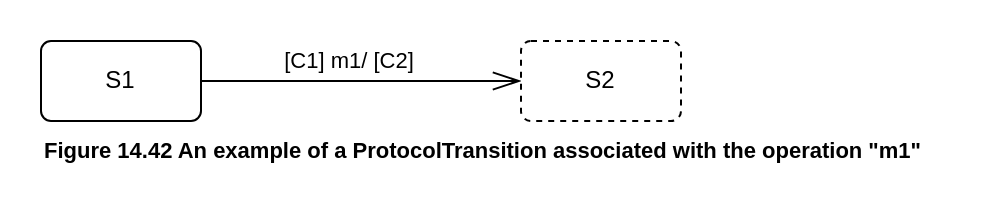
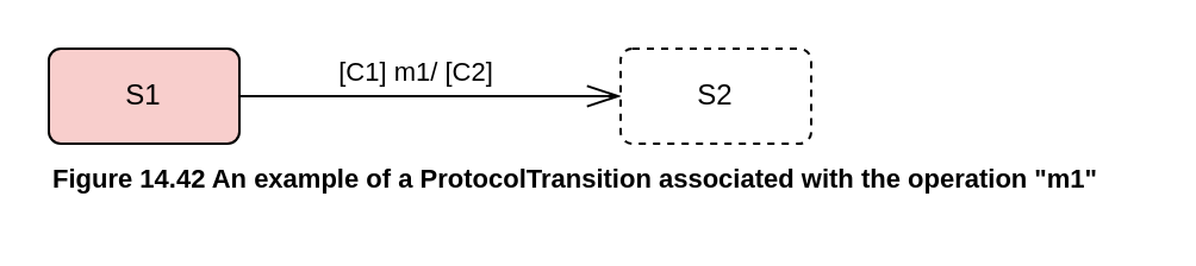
  <mxCell id="0" />
  <mxCell id="1" parent="0" />
  <mxCell id="2" style="edgeStyle=orthogonalEdgeStyle;rounded=0;orthogonalLoop=1;jettySize=auto;html=1;exitX=1;exitY=0.5;exitDx=0;exitDy=0;entryX=0;entryY=0.5;entryDx=0;entryDy=0;endSize=12;endArrow=openThin;endFill=0;" edge="1" parent="1" source="4" target="5"><mxGeometry relative="1" as="geometry" /></mxCell>
  <mxCell id="3" value="[C1] m1/ [C2]" style="edgeLabel;html=1;align=center;verticalAlign=middle;resizable=0;points=[];fontSize=11;fontFamily=Helvetica;fontColor=default;" vertex="1" connectable="0" parent="2"><mxGeometry x="-0.338" y="1" relative="1" as="geometry"><mxPoint x="20" y="-10" as="offset" /></mxGeometry></mxCell>
- <mxCell id="4" value="S1" style="html=1;align=center;verticalAlign=middle;rounded=1;absoluteArcSize=1;arcSize=10;dashed=0;whiteSpace=wrap;" vertex="1" parent="1"><mxGeometry width="80" height="40" as="geometry" x="20" y="20" /></mxCell>
+ <mxCell id="4" value="S1" style="html=1;align=center;verticalAlign=middle;rounded=1;absoluteArcSize=1;arcSize=10;dashed=0;whiteSpace=wrap;fillColor=#f8cecc;" vertex="1" parent="1"><mxGeometry width="80" height="40" as="geometry" x="20" y="20" /></mxCell>
  <mxCell id="5" value="S2" style="html=1;align=center;verticalAlign=middle;rounded=1;absoluteArcSize=1;arcSize=10;dashed=1;whiteSpace=wrap;" vertex="1" parent="1"><mxGeometry x="260" width="80" height="40" as="geometry" y="20" /></mxCell>
  <mxCell id="6" value="&lt;b&gt;Figure 14.42 An example of a ProtocolTransition associated with the operation &quot;m1&quot;&lt;/b&gt;" style="text;html=1;align=left;verticalAlign=middle;resizable=0;points=[];autosize=1;strokeColor=none;fillColor=none;fontSize=11;fontFamily=Helvetica;fontColor=default;" vertex="1" parent="1"><mxGeometry y="60" width="460" height="30" as="geometry" x="20" /></mxCell>
